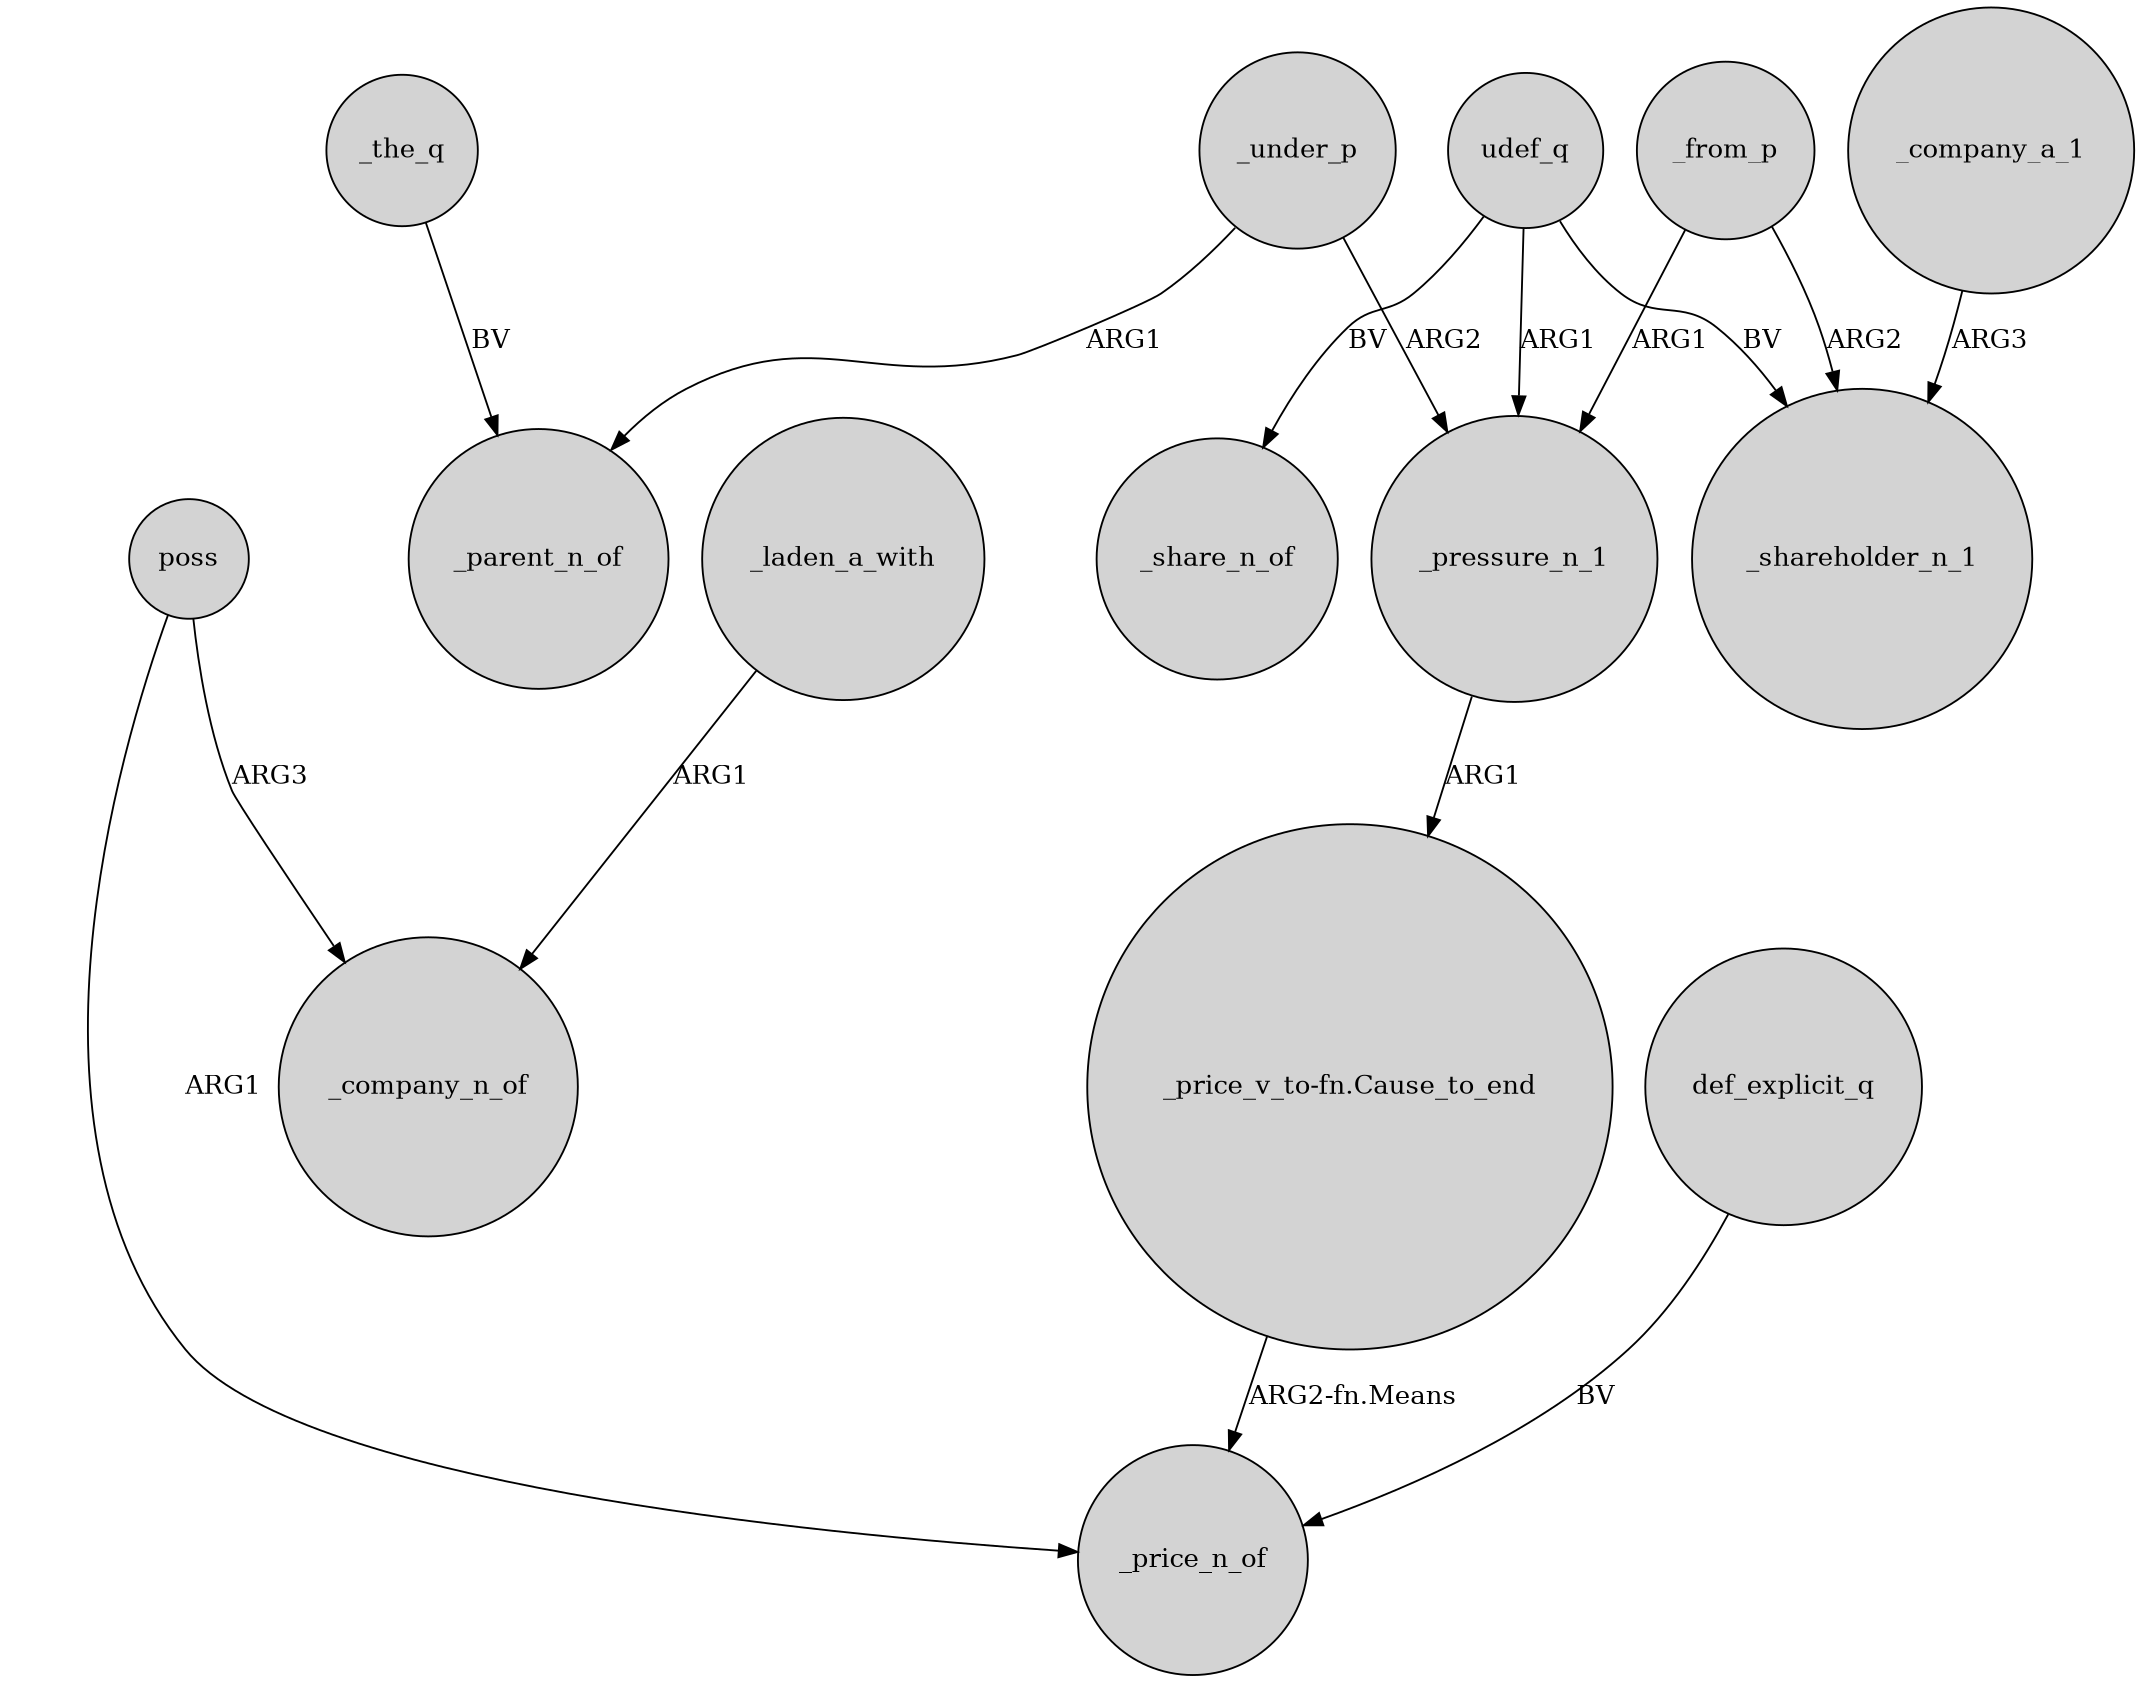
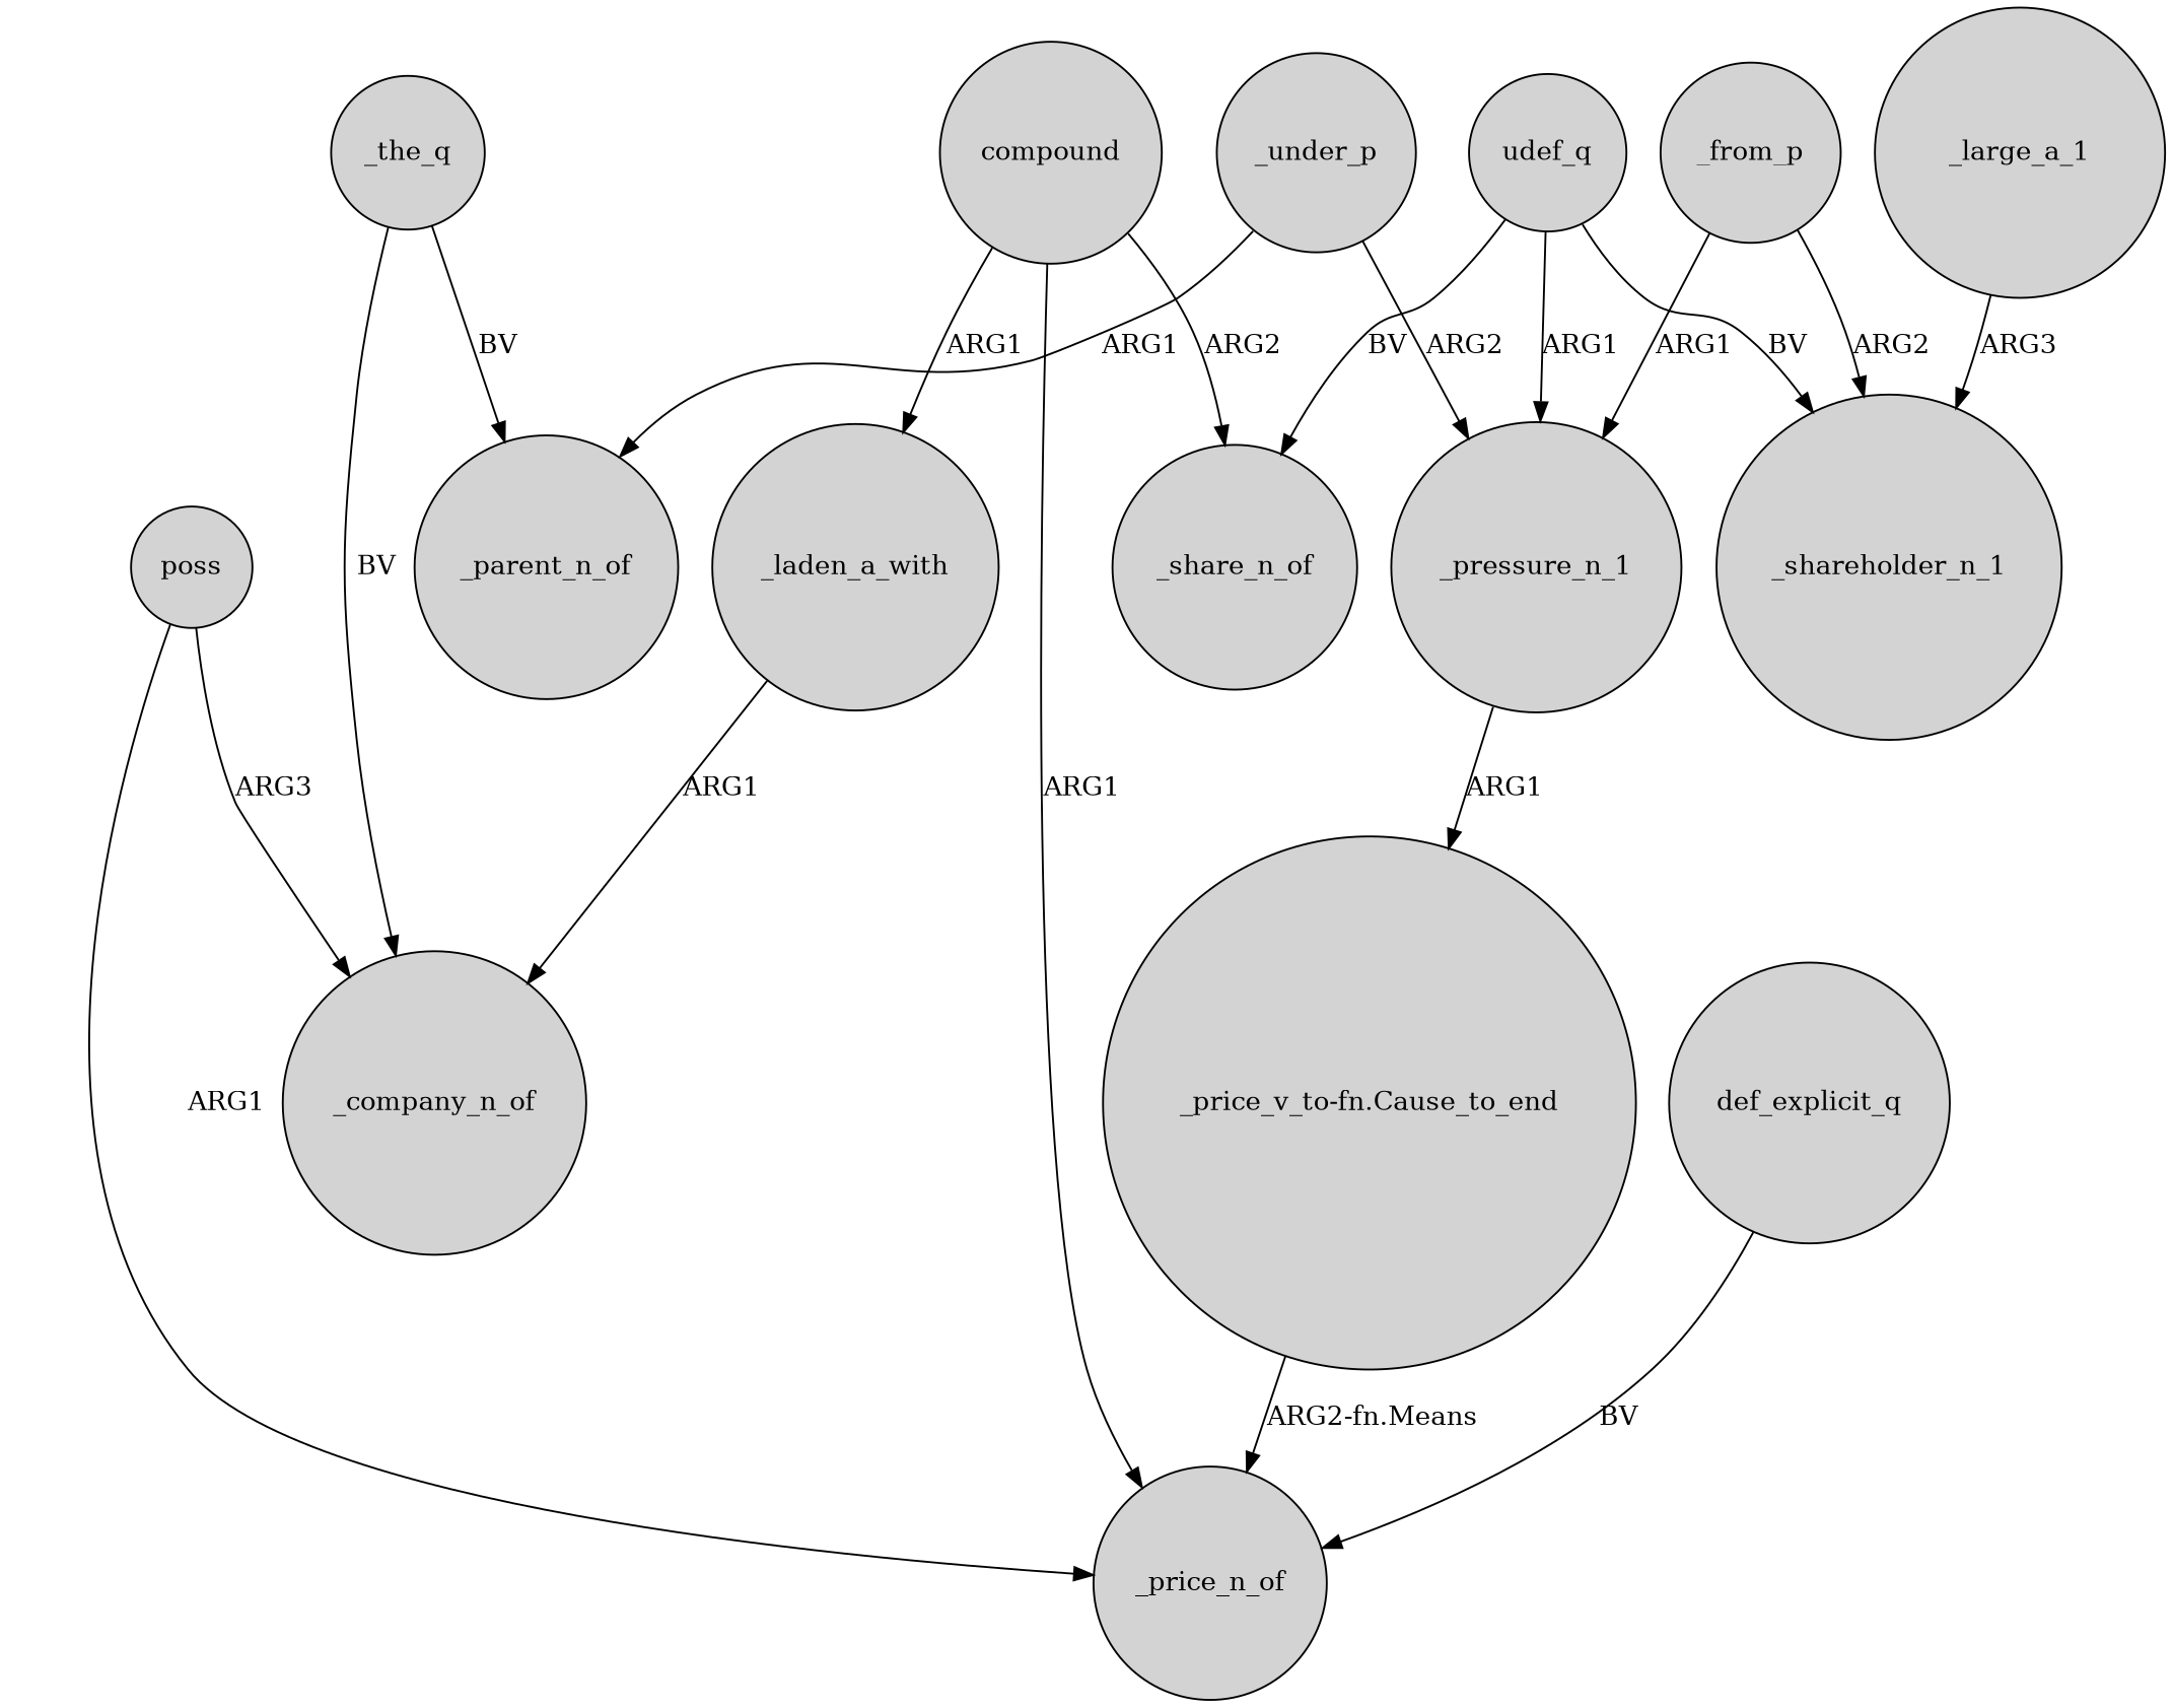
  digraph {
    node [shape=circle style=filled]
    _laden_a_with
    _company_n_of
    udef_q
    _shareholder_n_1
    _pressure_n_1
    _share_n_of
    n7 [label="_price_v_to-fn.Cause_to_end"]
    _the_q
    _parent_n_of
    _price_n_of
    _under_p
    _from_p
+   compound
    poss
-   _large_a_1 [label=_company_a_1]
+   _large_a_1
    def_explicit_q
    _laden_a_with -> _company_n_of [label=ARG1]
    udef_q -> _shareholder_n_1 [label=BV]
    udef_q -> _pressure_n_1 [label=ARG1]
    udef_q -> _share_n_of [label=BV]
    _pressure_n_1 -> n7 [label=ARG1]
    n7 -> _price_n_of [label="ARG2-fn.Means"]
+   _the_q -> _company_n_of [label=BV]
    _the_q -> _parent_n_of [label=BV]
    _under_p -> _pressure_n_1 [label=ARG2]
    _under_p -> _parent_n_of [label=ARG1]
    _from_p -> _shareholder_n_1 [label=ARG2]
    _from_p -> _pressure_n_1 [label=ARG1]
+   compound -> _laden_a_with [label=ARG1]
+   compound -> _share_n_of [label=ARG2]
+   compound -> _price_n_of [label=ARG1]
    poss -> _company_n_of [label=ARG3]
    poss -> _price_n_of [label=ARG1]
    _large_a_1 -> _shareholder_n_1 [label=ARG3]
    def_explicit_q -> _price_n_of [label=BV]
  }
